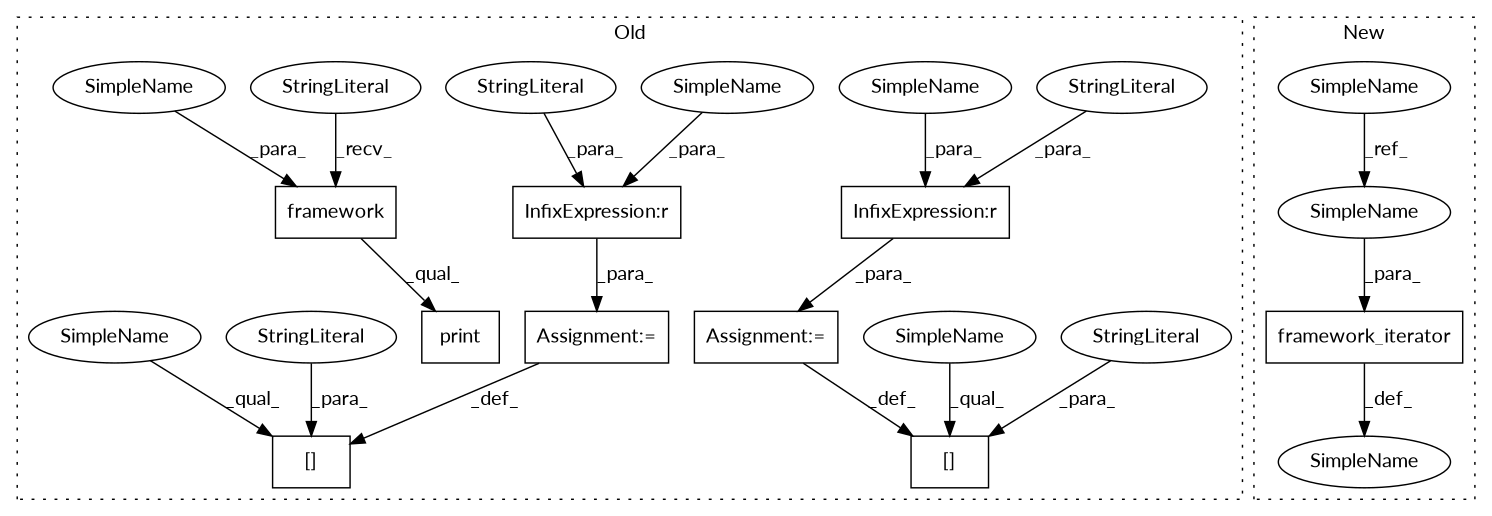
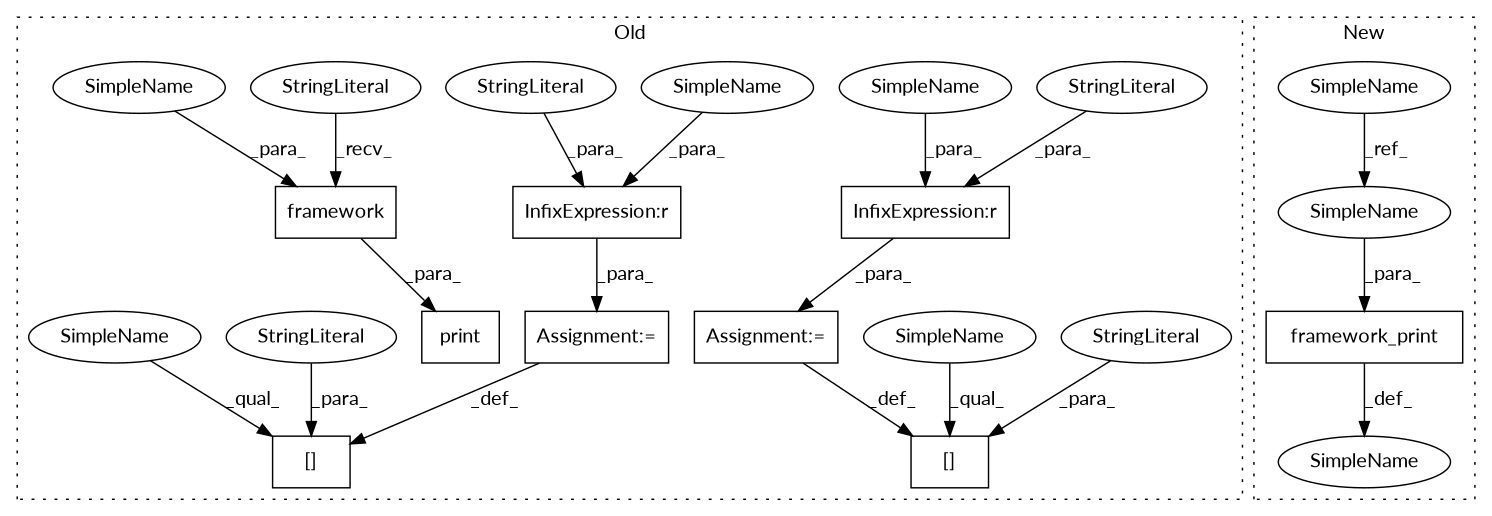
  digraph {
    fontname=Lato
    node [a=42 fontname=Lato l=6 shape=ellipse]
    edge [fontname=Lato]
    n1 [a=32 l="7,1" label=framework s="654,663" shape=box]
    n2 [a=45 l=14 label=StringLiteral s=639]
    n3 [a=32 l="6,1" label=print s="633,664" shape=box]
    n4 [a=27 l=4 label="InfixExpression:r" s=745 shape=box]
    n5 [a=2 l="7,1" label="[]" s="726,740" shape=box]
    n6 [a=45 l=7 label=StringLiteral s=733]
    n7 [a=45 l=7 label=StringLiteral s=749]
    n8 [a=2 l="7,1" label="[]" s="765,785" shape=box]
    n9 [a=45 l=13 label=StringLiteral s=772]
    n10 [a=27 l=4 label="InfixExpression:r" s=790 shape=box]
    n11 [a=45 l=7 label=StringLiteral s=794]
    n12 [a=7 l=1 label="Assignment:=" s=786 shape=box]
    n13 [a=7 l=1 label="Assignment:=" s=741 shape=box]
    n14 [label=SimpleName s=765]
    n15 [label=SimpleName s=726]
    n16 [l=2 label=SimpleName s=743]
    n17 [l=2 label=SimpleName s=661]
    n18 [l=2 label=SimpleName s=788]
-   n19 [a=32 l="19,1" label=framework_iterator s="639,691" shape=box]
+   n19 [a=32 l="19,1" label=framework_print s="639,691" shape=box]
    n20 [l=1 label=SimpleName s=635]
    n21 [label=SimpleName s=472]
    n22 [label=SimpleName s=658]
    subgraph cluster_1 {
      label=Old
      style=dotted
      n1
      n2
      n3
      n4
      n5
      n6
      n7
      n8
      n9
      n10
      n11
      n12
      n13
      n14
      n15
      n16
      n17
      n18
    }
    subgraph cluster_2 {
      label=New
      style=dotted
      n19
      n20
      n21
      n22
    }
-   n1 -> n3 [label=_qual_]
+   n1 -> n3 [label=_para_]
    n2 -> n1 [label=_recv_]
    n4 -> n13 [label=_para_]
    n6 -> n5 [label=_para_]
    n7 -> n4 [label=_para_]
    n9 -> n8 [label=_para_]
    n10 -> n12 [label=_para_]
    n11 -> n10 [label=_para_]
    n12 -> n8 [label=_def_]
    n13 -> n5 [label=_def_]
    n14 -> n8 [label=_qual_]
    n15 -> n5 [label=_qual_]
    n16 -> n4 [label=_para_]
    n17 -> n1 [label=_para_]
    n18 -> n10 [label=_para_]
    n19 -> n20 [label=_def_]
    n21 -> n22 [label=_ref_]
    n22 -> n19 [label=_para_]
  }
